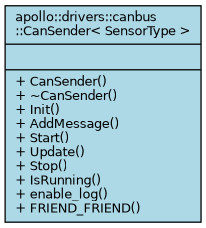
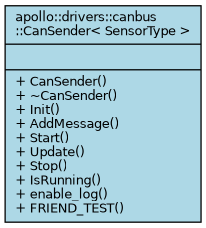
  digraph {
-   n1 [color=black fillcolor=lightblue fontcolor=black fontname=Helvetica fontsize=10 height=0.2 label="{apollo::drivers::canbus\l::CanSender\< SensorType \>\n||+ CanSender()\l+ ~CanSender()\l+ Init()\l+ AddMessage()\l+ Start()\l+ Update()\l+ Stop()\l+ IsRunning()\l+ enable_log()\l+ FRIEND_FRIEND()\l}" shape=record style=filled width=0.4]
+   n1 [color=black fillcolor=lightblue fontcolor=black fontname=Helvetica fontsize=10 height=0.2 label="{apollo::drivers::canbus\l::CanSender\< SensorType \>\n||+ CanSender()\l+ ~CanSender()\l+ Init()\l+ AddMessage()\l+ Start()\l+ Update()\l+ Stop()\l+ IsRunning()\l+ enable_log()\l+ FRIEND_TEST()\l}" shape=record style=filled width=0.4]
  }
